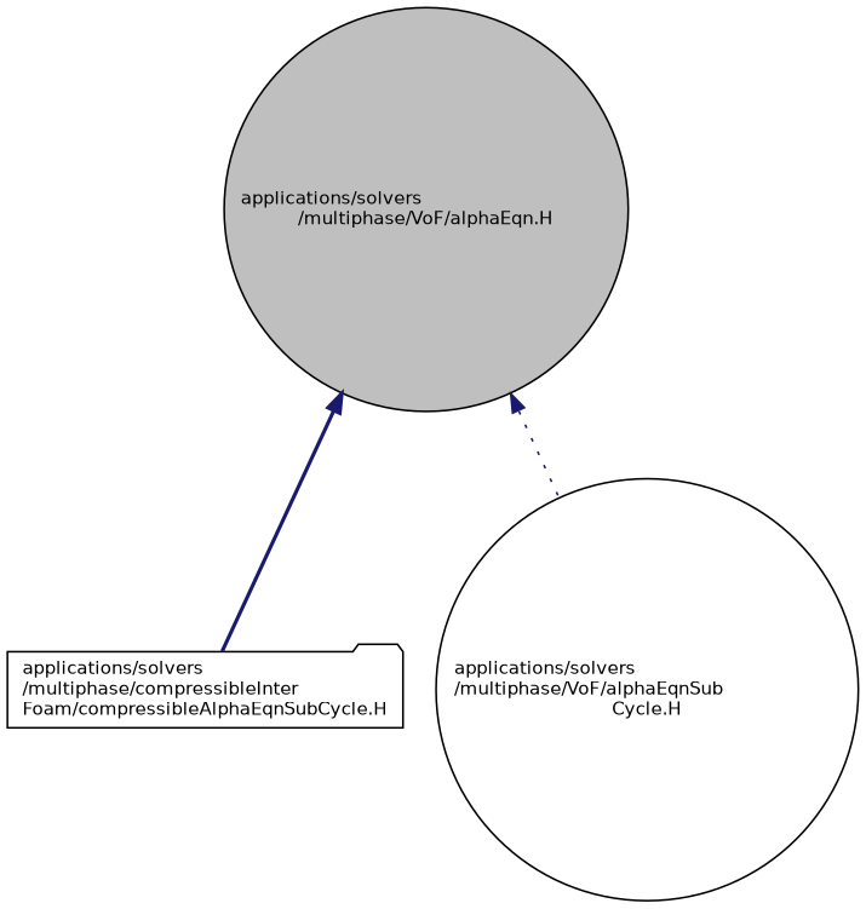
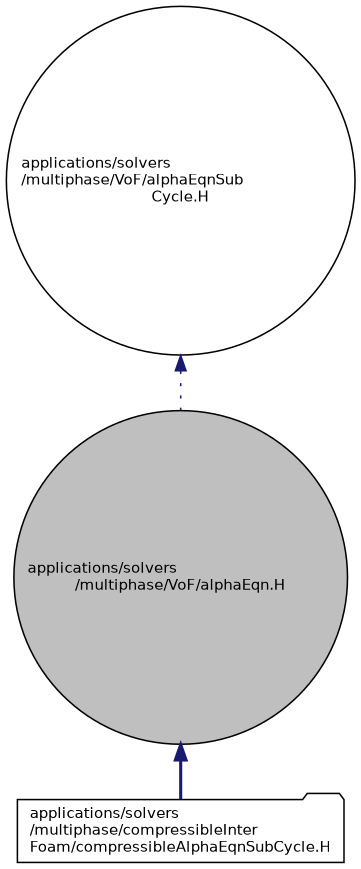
  digraph {
    node [color=black fontname=Helvetica fontsize=10 shape=circle]
    edge [color=midnightblue dir=back fontname=Helvetica fontsize=10 labelfontname=Helvetica labelfontsize=10]
    n1 [fillcolor=grey75 fontcolor=black height=0.2 label="applications/solvers\l/multiphase/VoF/alphaEqn.H" style=filled width=0.4]
    n2 [height=0.2 label="applications/solvers\l/multiphase/compressibleInter\lFoam/compressibleAlphaEqnSubCycle.H" shape=folder width=0.4]
    n3 [height=0.2 label="applications/solvers\l/multiphase/VoF/alphaEqnSub\lCycle.H" width=0.4]
    n1 -> n2 [style=bold]
-   n1 -> n3 [style=dotted]
+   n3 -> n1 [style=dotted]
  }
